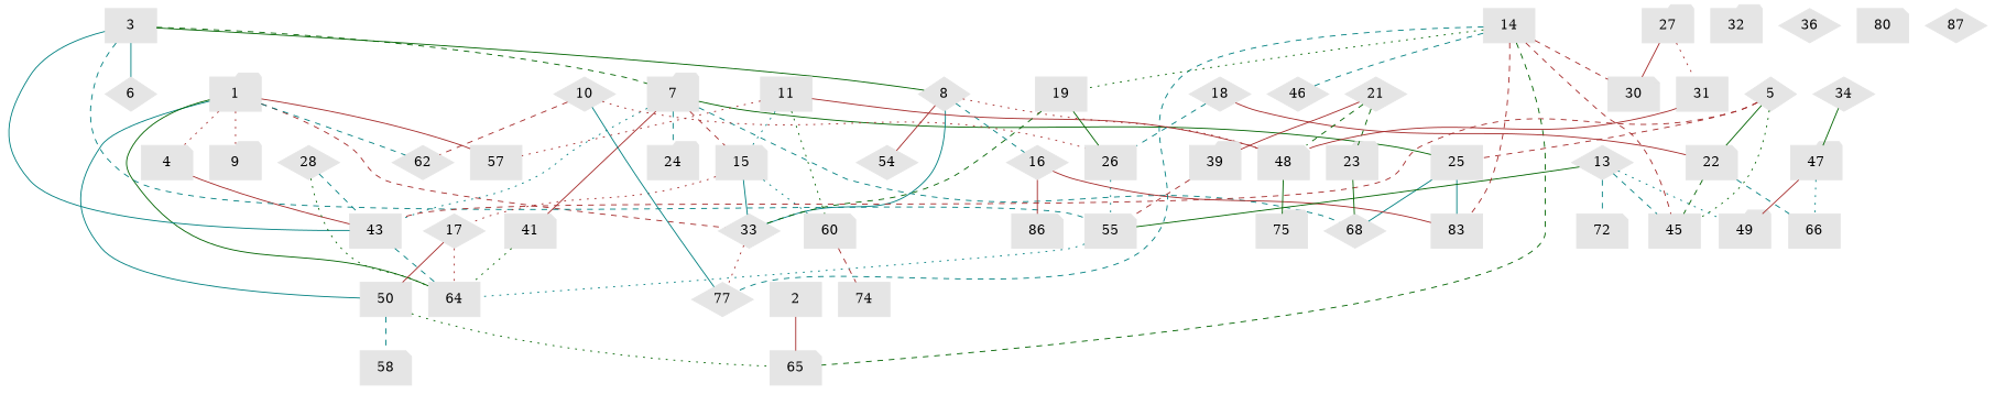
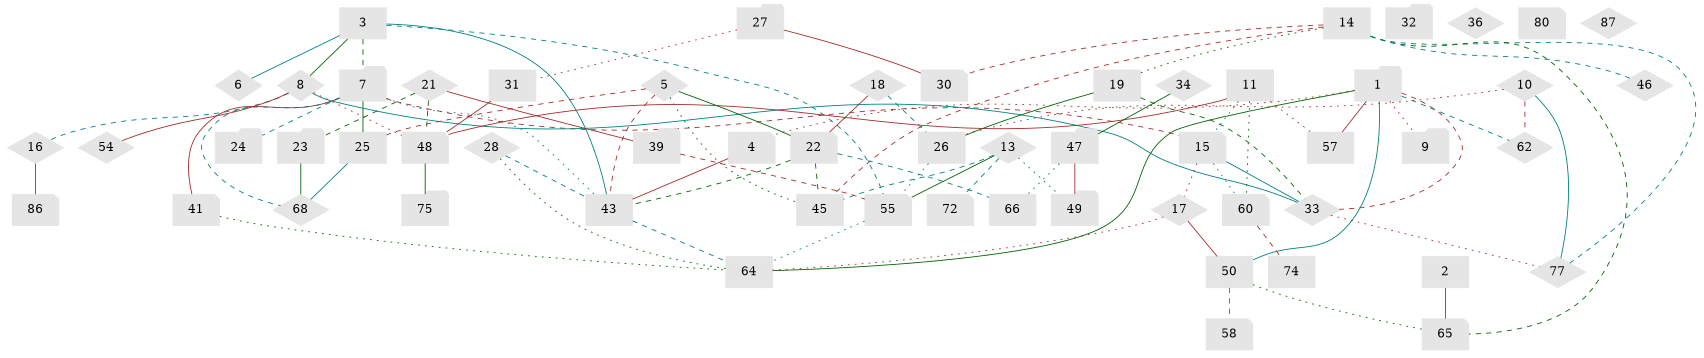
  graph {
    node [color=gray90 shape=diamond style=filled]
    edge [color=brown style=dashed]
    1 [shape=folder super="+12"]
    4 [shape=note]
    9 [shape=folder]
    33 [super="+52"]
    50 [shape=box super="+63"]
    57 [shape=box super="+78"]
    62
    64 [shape=box super="+71"]
    43 [shape=box super="+44"]
    77
    65 [shape=note]
    58 [shape=note]
    2 [shape=box super="+73"]
    3 [shape=box super="+40"]
    6
    7 [shape=folder super="+20"]
    8 [super="+69"]
    55 [shape=note super="+76"]
    25 [shape=box super="+42"]
    24 [shape=folder super="+84"]
    15 [shape=note super="+53"]
    41 [shape=note]
    68
    16
    48 [shape=note super="+81"]
    54
    22 [shape=note super="+79"]
    45 [shape=box super="+61"]
    66 [shape=box super="+70"]
    5
-   83 [shape=box super="+85"]
    17 [super="+29"]
    60 [shape=note super="+67"]
    86 [shape=note]
    75 [shape=folder]
    10 [super="+37"]
    26 [shape=box super="+38"]
    11 [shape=box]
    74 [shape=box]
    13 [super="+59"]
    49 [shape=folder]
    72 [shape=note]
    14 [shape=box super="+82"]
    19 [shape=box]
    30 [shape=note]
    46
    18
    21 [super="+56"]
    23 [shape=folder]
    39 [shape=folder]
    27 [shape=folder super="+35"]
    31 [shape=box]
    28
    32 [shape=folder]
    34 [super="+51"]
    47 [shape=folder]
    36
    80 [shape=note]
    87
    1 -- 4 [style=dotted]
    1 -- 9 [style=dotted]
    1 -- 33
    1 -- 50 [color=teal style=solid]
    1 -- 57 [style=solid]
    1 -- 62 [color=teal]
    1 -- 64 [color=darkgreen style=solid]
    4 -- 43 [style=solid]
    33 -- 77 [style=dotted]
    50 -- 65 [color=darkgreen style=dotted]
    50 -- 58 [color=teal]
    43 -- 64 [color=teal]
    2 -- 65 [style=solid]
    3 -- 43 [color=teal style=solid]
    3 -- 6 [color=teal style=solid]
    3 -- 7 [color=darkgreen]
    3 -- 8 [color=darkgreen style=solid]
    3 -- 55 [color=teal]
    7 -- 43 [color=teal style=dotted]
    7 -- 25 [color=darkgreen style=solid]
    7 -- 24 [color=teal]
    7 -- 15
    7 -- 41 [style=solid]
    7 -- 68 [color=teal]
    8 -- 33 [color=teal style=solid]
    8 -- 16 [color=teal]
    8 -- 48 [style=dotted]
    8 -- 54 [style=solid]
    55 -- 64 [color=teal style=dotted]
    25 -- 68 [color=teal style=solid]
-   25 -- 83 [color=teal style=solid]
    15 -- 33 [color=teal style=solid]
    15 -- 17 [style=dotted]
    15 -- 60 [color=teal style=dotted]
    41 -- 64 [color=darkgreen style=dotted]
-   16 -- 83 [style=solid]
    16 -- 86 [style=solid]
    48 -- 75 [color=darkgreen style=solid]
+   22 -- 43 [color=darkgreen]
    22 -- 45 [color=darkgreen]
    22 -- 66 [color=teal]
    5 -- 43
    5 -- 25
    5 -- 22 [color=darkgreen style=solid]
    5 -- 45 [color=darkgreen style=dotted]
    17 -- 50 [style=solid]
    17 -- 64 [style=dotted]
    60 -- 74
    10 -- 62
    10 -- 77 [color=teal style=solid]
    10 -- 26 [style=dotted]
    26 -- 55 [color=teal style=dotted]
    11 -- 57 [style=dotted]
    11 -- 15 [color=teal style=dotted]
    11 -- 48 [style=solid]
    11 -- 60 [color=darkgreen style=dotted]
    13 -- 55 [color=darkgreen style=solid]
    13 -- 45 [color=teal]
    13 -- 49 [color=teal style=dotted]
    13 -- 72 [color=teal]
    14 -- 77 [color=teal]
    14 -- 65 [color=darkgreen]
    14 -- 45
-   14 -- 83
    14 -- 19 [color=darkgreen style=dotted]
    14 -- 30
    14 -- 46 [color=teal]
    19 -- 33 [color=darkgreen weight=2]
    19 -- 26 [color=darkgreen style=solid]
    18 -- 22 [style=solid]
    18 -- 26 [color=teal]
    21 -- 48 [color=darkgreen]
    21 -- 23 [color=darkgreen]
    21 -- 39 [style=solid]
    23 -- 68 [color=darkgreen style=solid]
    39 -- 55
    27 -- 30 [style=solid]
    27 -- 31 [style=dotted]
    31 -- 48 [style=solid]
    28 -- 64 [color=darkgreen style=dotted]
    28 -- 43 [color=teal]
    34 -- 47 [color=darkgreen style=solid]
    47 -- 66 [color=teal style=dotted]
    47 -- 49 [style=solid]
  }
